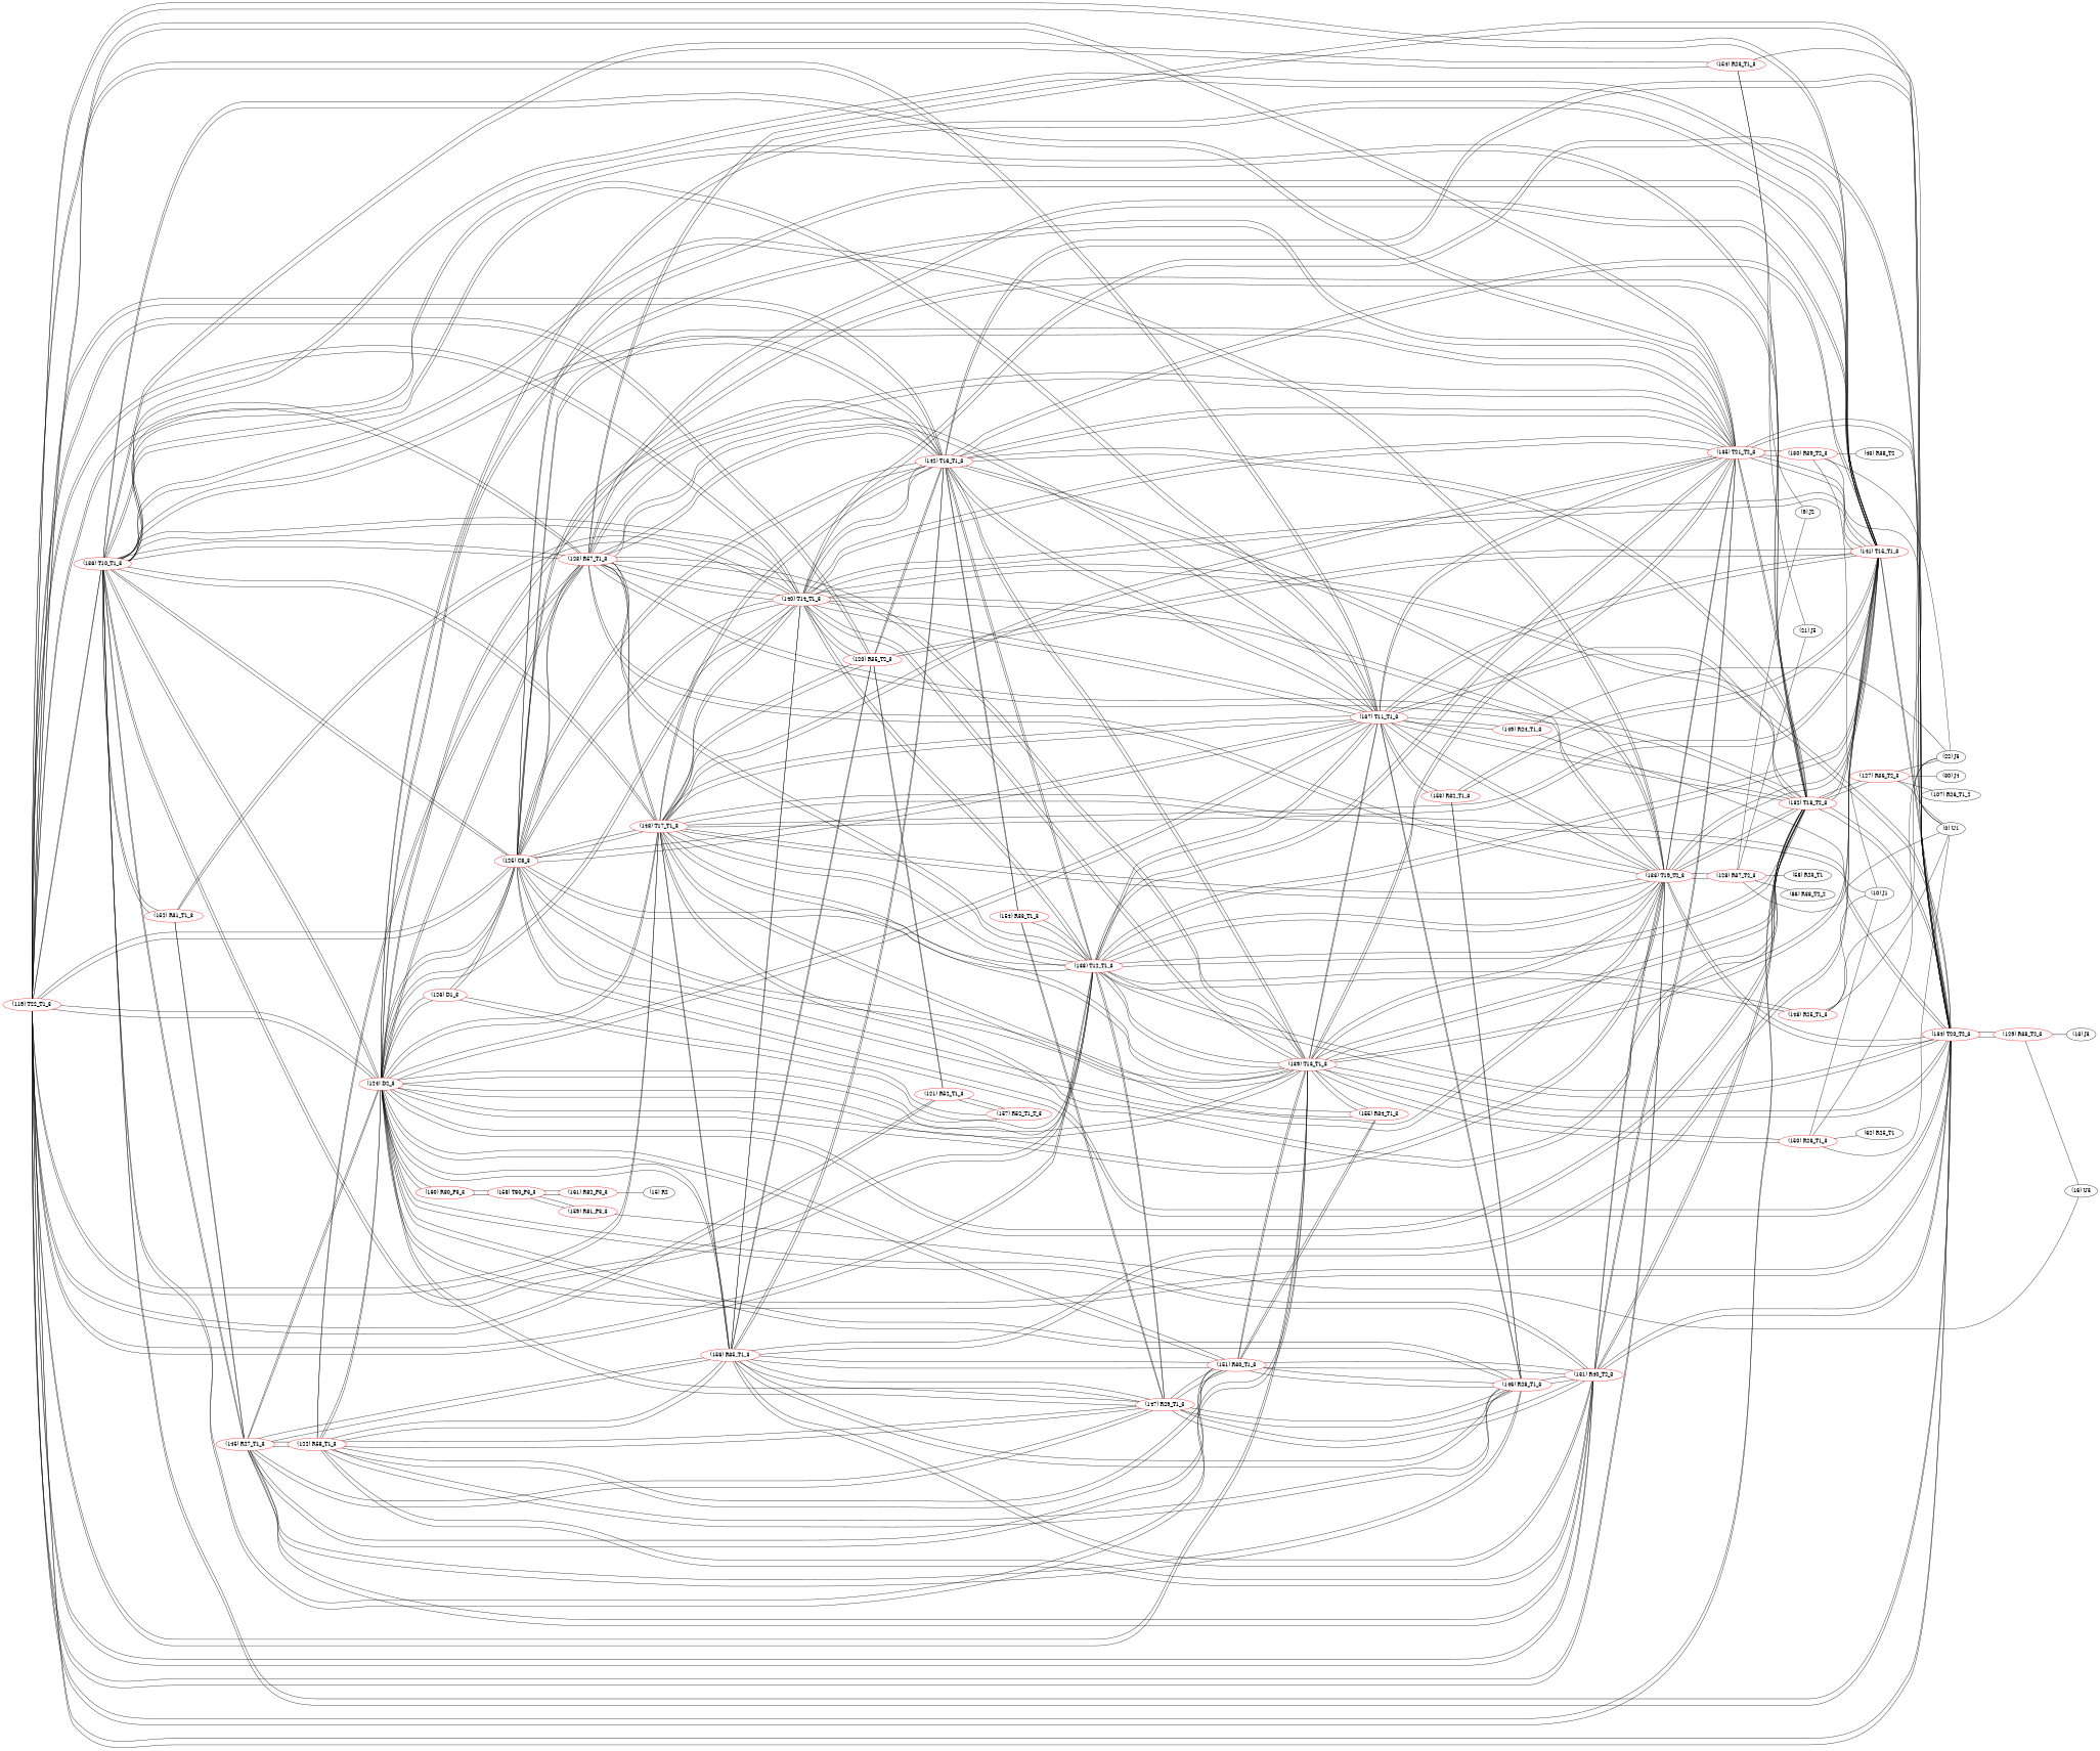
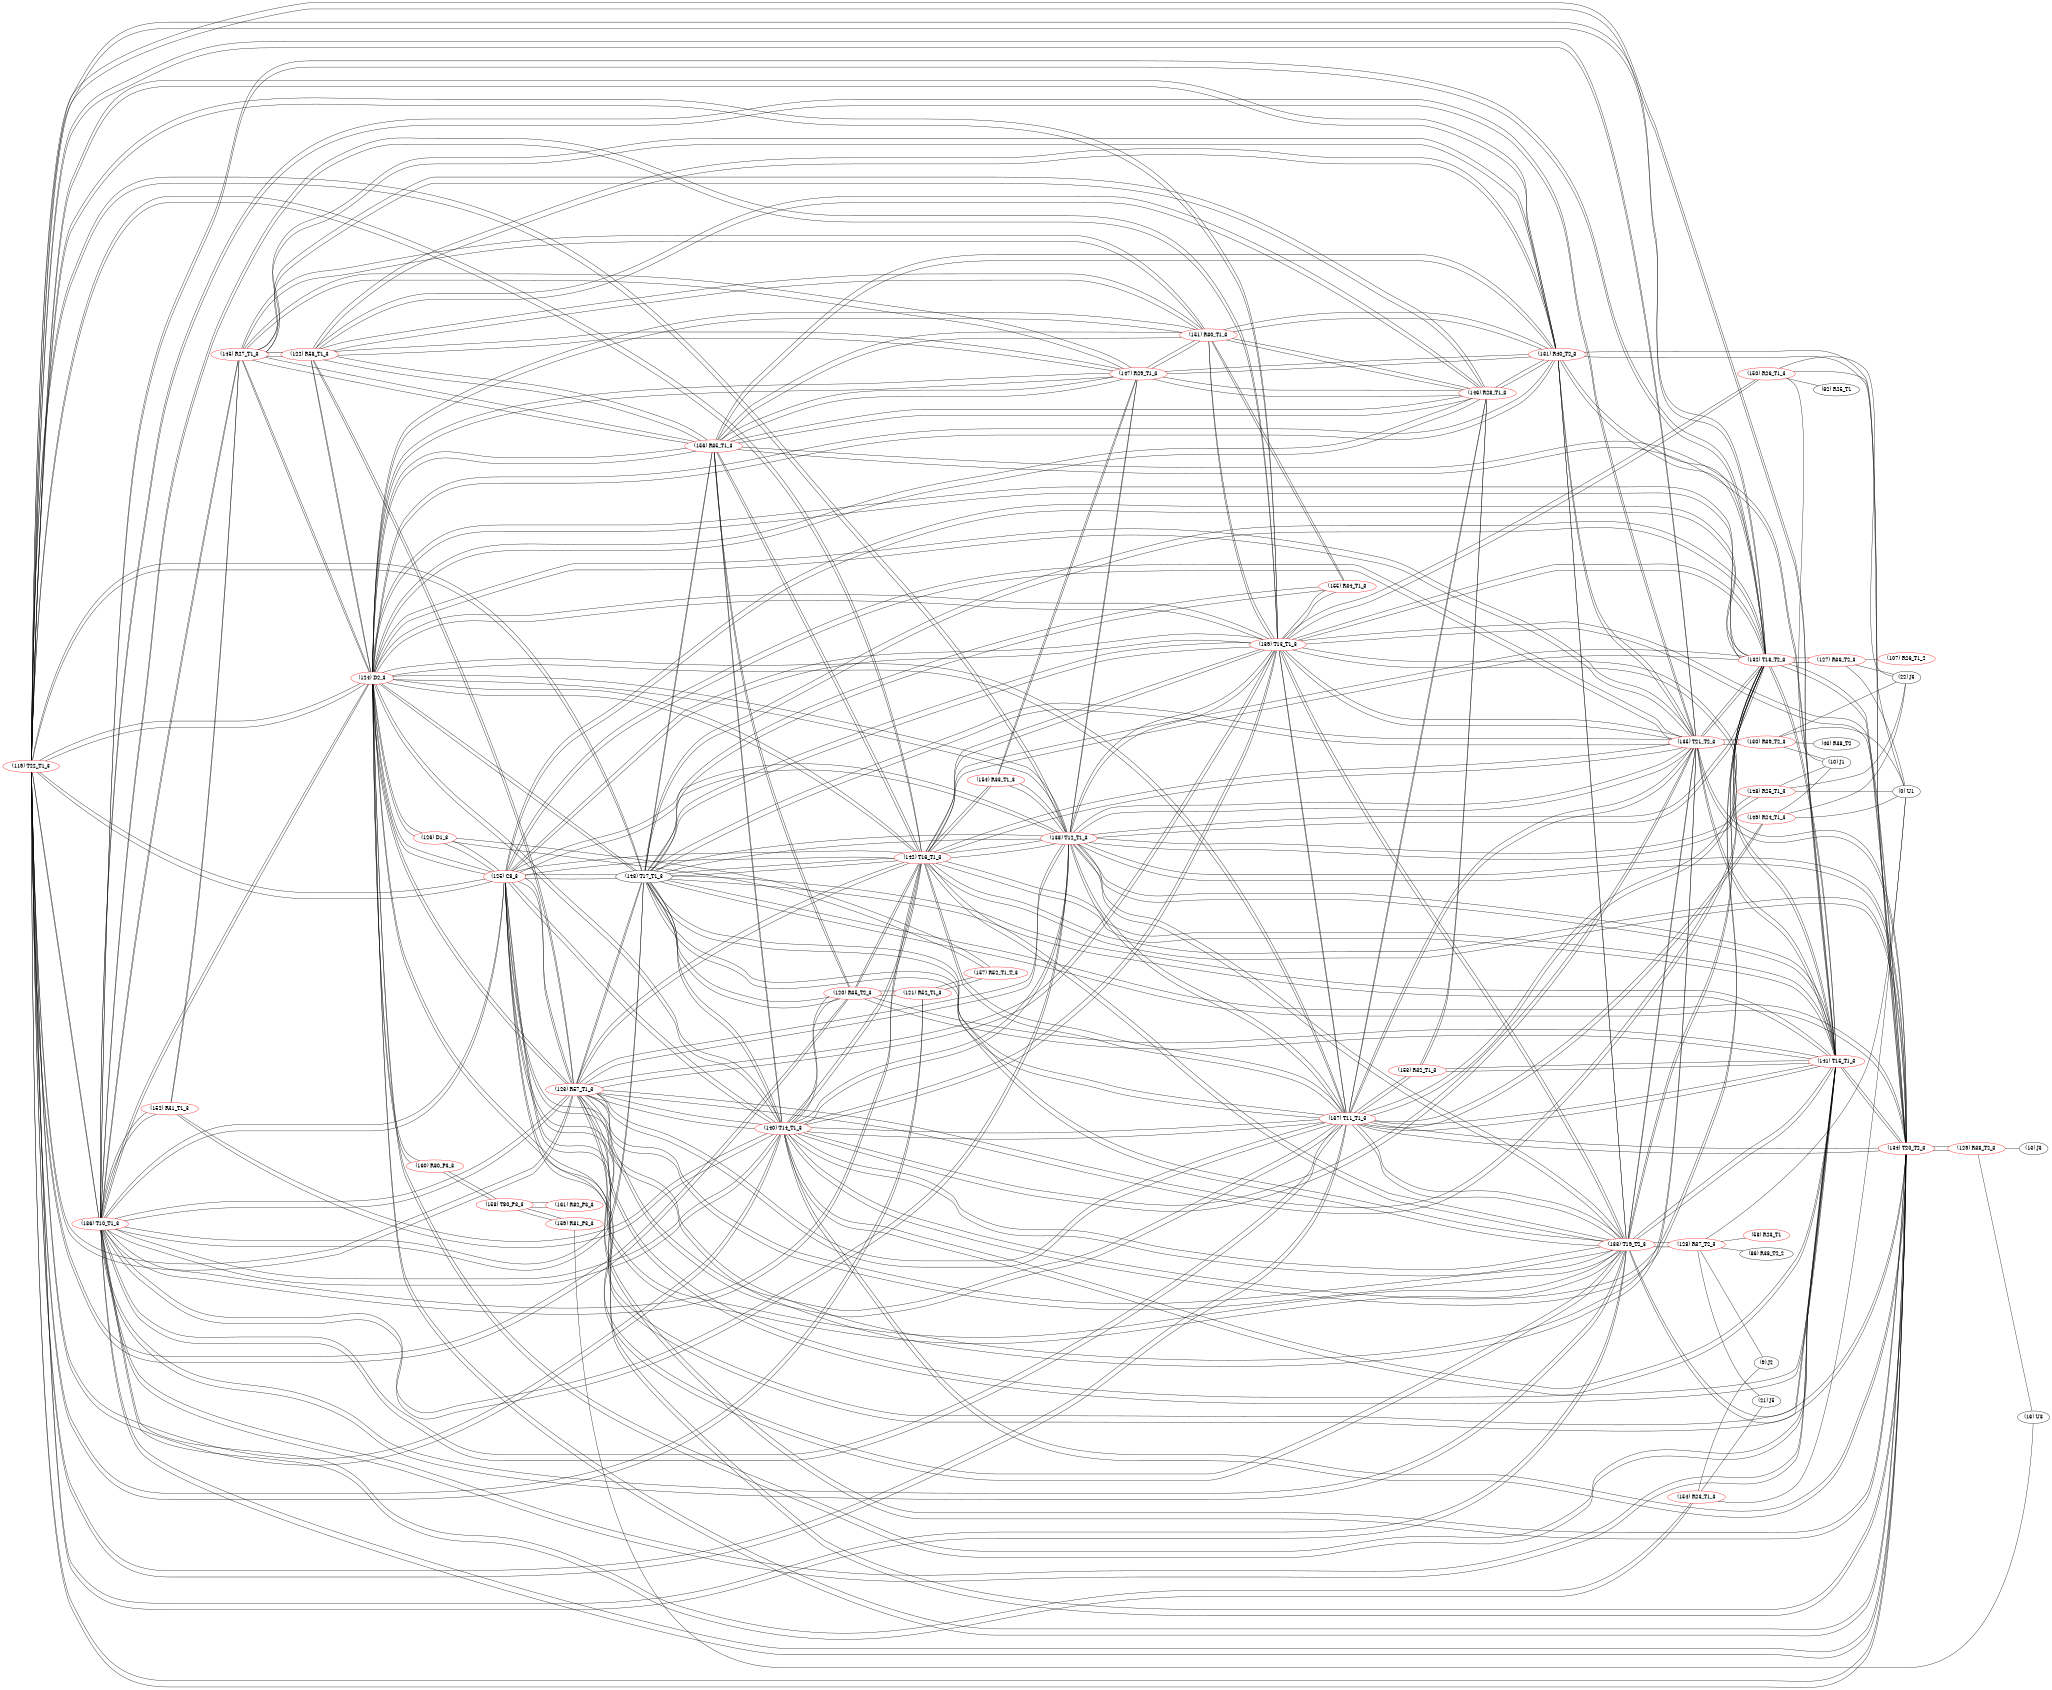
  graph {
    rankdir=LR
    node [color=red]
    n1 [label="(119) T22_T1_3"]
    n2 [label="(136) T10_T1_3"]
    n3 [label="(137) T11_T1_3"]
    n4 [label="(138) T12_T1_3"]
    n5 [label="(139) T13_T1_3"]
    n6 [label="(134) T20_T2_3"]
    n7 [label="(140) T14_T1_3"]
    n8 [label="(141) T15_T1_3"]
    n9 [label="(132) T18_T2_3"]
    n10 [label="(135) T21_T2_3"]
    n11 [label="(133) T19_T2_3"]
    n12 [label="(125) C8_3"]
    n13 [label="(142) T16_T1_3"]
-   n14 [label="(143) T17_T1_3"]
+   n14 [color=black label="(143) T17_T1_3"]
    n15 [label="(124) D2_3"]
    n16 [label="(123) R57_T1_3"]
    n17 [label="(120) R35_T2_3"]
    n18 [label="(121) R52_T1_3"]
    n19 [label="(131) R40_T2_3"]
    n20 [label="(145) R27_T1_3"]
    n21 [label="(154) R23_T1_3"]
    n22 [label="(152) R31_T1_3"]
    n23 [label="(146) R28_T1_3"]
    n24 [label="(149) R24_T1_3"]
    n25 [label="(153) R32_T1_3"]
    n26 [label="(147) R29_T1_3"]
    n27 [label="(154) R33_T1_3"]
    n28 [label="(148) R25_T1_3"]
    n29 [label="(151) R30_T1_3"]
    n30 [label="(155) R34_T1_3"]
    n31 [label="(150) R26_T1_3"]
    n32 [label="(129) R38_T2_3"]
    n33 [label="(156) R35_T1_3"]
    n34 [label="(127) R36_T2_3"]
    n35 [label="(130) R39_T2_3"]
    n36 [label="(128) R37_T2_3"]
    n37 [label="(126) D1_3"]
    n38 [label="(122) R58_T1_3"]
    n39 [label="(160) R80_P3_3"]
    n40 [label="(157) R52_T1_T_3"]
    n41 [label="(0) U1" color=""]
    n42 [label="(21) J5" color=""]
    n43 [label="(9) J2" color=""]
    n44 [label="(22) J6" color=""]
    n45 [label="(10) J1" color=""]
    n46 [label="(62) R25_T1" color=""]
    n47 [label="(16) U3" color=""]
    n48 [label="(13) J3" color=""]
-   n49 [label="(30) J4" color=""]
-   n50 [label="(107) R26_T1_2" color=""]
+   n50 [label="(107) R26_T1_2"]
    n51 [label="(43) R38_T2" color=""]
-   n52 [label="(58) R23_T1" color=""]
+   n52 [label="(58) R23_T1"]
    n53 [label="(86) R38_T2_2" color=""]
    n54 [label="(158) T80_P3_3"]
    n55 [label="(159) R81_P3_3"]
    n56 [label="(161) R82_P3_3"]
-   n57 [label="(15) R2" color=""]
    n1 -- n2
    n1 -- n3
    n1 -- n4
    n1 -- n5
    n1 -- n6
    n1 -- n7
    n1 -- n8
    n1 -- n9
    n1 -- n10
    n1 -- n11
    n1 -- n12
    n1 -- n13
    n1 -- n14
    n1 -- n15
    n1 -- n16
    n1 -- n17
    n1 -- n18
    n1 -- n19
    n2 -- n1
    n2 -- n3
    n2 -- n4
    n2 -- n5
    n2 -- n6
    n2 -- n7
    n2 -- n8
    n2 -- n9
    n2 -- n10
    n2 -- n11
    n2 -- n12
    n2 -- n13
    n2 -- n14
    n2 -- n15
    n2 -- n16
    n2 -- n20
    n2 -- n21
    n2 -- n22
    n3 -- n1
    n3 -- n2
    n3 -- n4
    n3 -- n5
    n3 -- n6
    n3 -- n7
    n3 -- n8
    n3 -- n9
    n3 -- n10
    n3 -- n11
    n3 -- n12
    n3 -- n13
    n3 -- n14
    n3 -- n15
    n3 -- n16
    n3 -- n23
    n3 -- n24
    n3 -- n25
    n4 -- n1
    n4 -- n2
    n4 -- n3
    n4 -- n5
    n4 -- n6
    n4 -- n7
    n4 -- n8
    n4 -- n9
    n4 -- n10
    n4 -- n11
    n4 -- n12
    n4 -- n13
    n4 -- n14
    n4 -- n15
    n4 -- n16
    n4 -- n26
    n4 -- n27
    n4 -- n28
    n5 -- n1
    n5 -- n2
    n5 -- n3
    n5 -- n4
    n5 -- n6
    n5 -- n7
    n5 -- n8
    n5 -- n9
    n5 -- n10
    n5 -- n11
    n5 -- n12
    n5 -- n13
    n5 -- n14
    n5 -- n15
    n5 -- n16
    n5 -- n29
    n5 -- n30
    n5 -- n31
    n6 -- n1
    n6 -- n2
    n6 -- n3
    n6 -- n4
    n6 -- n5
    n6 -- n7
    n6 -- n8
    n6 -- n9
    n6 -- n10
    n6 -- n11
    n6 -- n12
    n6 -- n13
    n6 -- n14
    n6 -- n15
    n6 -- n16
    n6 -- n19
    n6 -- n32
    n7 -- n1
    n7 -- n2
    n7 -- n3
    n7 -- n4
    n7 -- n5
    n7 -- n6
    n7 -- n8
    n7 -- n9
    n7 -- n10
    n7 -- n11
    n7 -- n12
    n7 -- n13
    n7 -- n14
    n7 -- n15
    n7 -- n16
    n7 -- n17
    n7 -- n22
    n7 -- n33
    n8 -- n1
    n8 -- n2
    n8 -- n3
    n8 -- n4
    n8 -- n5
    n8 -- n6
    n8 -- n7
    n8 -- n9
    n8 -- n10
    n8 -- n11
    n8 -- n12
    n8 -- n13
    n8 -- n14
    n8 -- n15
    n8 -- n16
    n8 -- n17
    n8 -- n25
    n8 -- n33
    n9 -- n1
    n9 -- n2
    n9 -- n3
    n9 -- n4
    n9 -- n5
    n9 -- n6
    n9 -- n7
    n9 -- n8
    n9 -- n10
    n9 -- n11
    n9 -- n12
    n9 -- n13
    n9 -- n14
    n9 -- n15
    n9 -- n16
    n9 -- n19
    n9 -- n34
    n10 -- n1
    n10 -- n2
    n10 -- n3
    n10 -- n4
    n10 -- n5
    n10 -- n6
    n10 -- n7
    n10 -- n8
    n10 -- n9
    n10 -- n11
    n10 -- n12
    n10 -- n13
    n10 -- n14
    n10 -- n15
    n10 -- n16
    n10 -- n19
    n10 -- n35
    n11 -- n1
    n11 -- n2
    n11 -- n3
    n11 -- n4
    n11 -- n5
    n11 -- n6
    n11 -- n7
    n11 -- n8
    n11 -- n9
    n11 -- n10
    n11 -- n12
    n11 -- n13
    n11 -- n14
    n11 -- n15
    n11 -- n16
    n11 -- n19
    n11 -- n36
    n12 -- n1
    n12 -- n2
    n12 -- n3
    n12 -- n4
    n12 -- n5
    n12 -- n6
    n12 -- n7
    n12 -- n8
    n12 -- n9
    n12 -- n10
    n12 -- n11
    n12 -- n13
    n12 -- n14
    n12 -- n15
    n12 -- n16
    n12 -- n37
    n13 -- n1
    n13 -- n2
    n13 -- n3
    n13 -- n4
    n13 -- n5
    n13 -- n6
    n13 -- n7
    n13 -- n8
    n13 -- n9
    n13 -- n10
    n13 -- n11
    n13 -- n12
    n13 -- n14
    n13 -- n15
    n13 -- n16
    n13 -- n17
    n13 -- n27
    n13 -- n33
    n14 -- n1
    n14 -- n2
    n14 -- n3
    n14 -- n4
    n14 -- n5
    n14 -- n6
    n14 -- n7
    n14 -- n8
    n14 -- n9
    n14 -- n10
    n14 -- n11
    n14 -- n12
    n14 -- n13
    n14 -- n15
    n14 -- n16
    n14 -- n17
    n14 -- n30
    n14 -- n33
    n15 -- n1
    n15 -- n2
    n15 -- n3
    n15 -- n4
    n15 -- n5
    n15 -- n6
    n15 -- n7
    n15 -- n8
    n15 -- n9
    n15 -- n10
    n15 -- n11
    n15 -- n12
    n15 -- n13
    n15 -- n14
    n15 -- n16
    n15 -- n19
    n15 -- n20
    n15 -- n23
    n15 -- n26
    n15 -- n29
    n15 -- n33
    n15 -- n37
    n15 -- n38
    n15 -- n39
    n16 -- n1
    n16 -- n2
    n16 -- n3
    n16 -- n4
    n16 -- n5
    n16 -- n6
    n16 -- n7
    n16 -- n8
    n16 -- n9
    n16 -- n10
    n16 -- n11
    n16 -- n12
    n16 -- n13
    n16 -- n14
    n16 -- n15
    n16 -- n38
    n17 -- n1
    n17 -- n7
    n17 -- n8
    n17 -- n13
    n17 -- n14
    n17 -- n18
    n17 -- n33
    n18 -- n1
    n18 -- n17
    n18 -- n40
    n19 -- n1
    n19 -- n6
    n19 -- n9
    n19 -- n10
    n19 -- n11
    n19 -- n15
    n19 -- n20
    n19 -- n23
    n19 -- n26
    n19 -- n29
    n19 -- n33
    n19 -- n38
    n20 -- n2
    n20 -- n15
    n20 -- n19
    n20 -- n22
    n20 -- n23
    n20 -- n26
    n20 -- n29
    n20 -- n33
    n20 -- n38
    n21 -- n2
    n21 -- n41
    n21 -- n42
    n21 -- n43
    n22 -- n2
    n22 -- n7
    n22 -- n20
    n23 -- n3
    n23 -- n15
    n23 -- n19
    n23 -- n20
    n23 -- n25
    n23 -- n26
    n23 -- n29
    n23 -- n33
    n23 -- n38
    n24 -- n3
+   n24 -- n41
    n24 -- n44
    n24 -- n45
    n25 -- n3
    n25 -- n8
    n25 -- n23
    n26 -- n4
    n26 -- n15
    n26 -- n19
    n26 -- n20
    n26 -- n23
    n26 -- n27
    n26 -- n29
    n26 -- n33
    n26 -- n38
    n27 -- n4
    n27 -- n13
    n27 -- n26
    n28 -- n4
    n28 -- n41
    n28 -- n44
    n28 -- n45
    n29 -- n5
    n29 -- n15
    n29 -- n19
    n29 -- n20
    n29 -- n23
    n29 -- n26
    n29 -- n30
    n29 -- n33
    n29 -- n38
    n30 -- n5
    n30 -- n14
    n30 -- n29
    n31 -- n5
    n31 -- n41
    n31 -- n44
    n31 -- n45
    n31 -- n46
    n32 -- n6
    n32 -- n47
    n32 -- n48
    n33 -- n7
    n33 -- n8
    n33 -- n13
    n33 -- n14
    n33 -- n15
    n33 -- n17
    n33 -- n19
    n33 -- n20
    n33 -- n23
    n33 -- n26
    n33 -- n29
    n33 -- n38
    n34 -- n9
    n34 -- n41
    n34 -- n44
-   n34 -- n49
    n34 -- n50
    n35 -- n10
    n35 -- n41
    n35 -- n44
    n35 -- n45
    n35 -- n51
    n36 -- n11
    n36 -- n41
    n36 -- n42
    n36 -- n43
    n36 -- n52
    n36 -- n53
    n37 -- n12
    n37 -- n15
    n37 -- n40
    n38 -- n15
    n38 -- n16
    n38 -- n19
    n38 -- n20
    n38 -- n23
    n38 -- n26
    n38 -- n29
    n38 -- n33
    n39 -- n15
    n39 -- n54
    n40 -- n18
    n40 -- n37
    n54 -- n39
    n54 -- n55
    n54 -- n56
    n55 -- n47
    n55 -- n54
    n56 -- n54
-   n56 -- n57
  }
